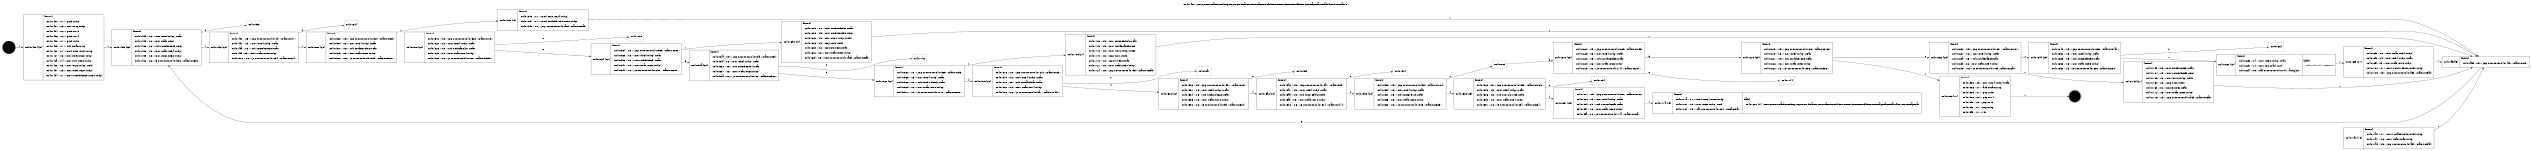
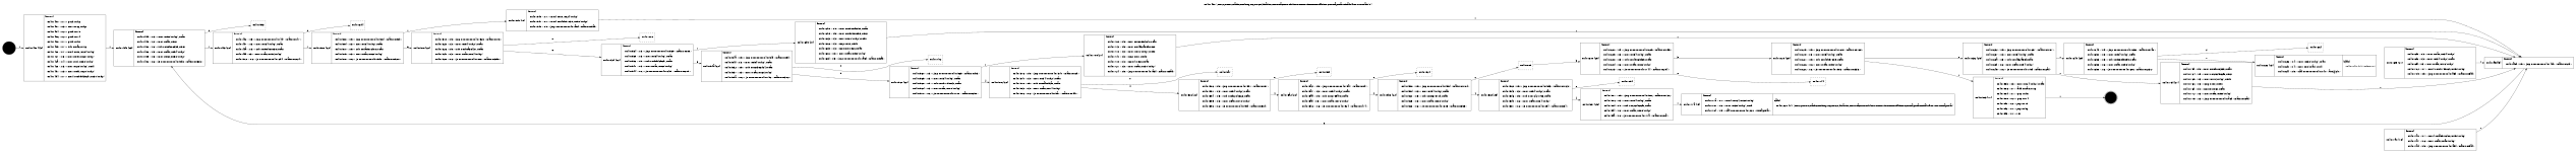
  digraph {
    label="0x4014b0 (/mnt/c/Users/mathe/Desktop/tcc/POCII/binaries/extr_reactosmodulesrostestswinetestsntdlltime.c_IsLeapYear_Final-ollvm.out::main(0))"
    labelloc=t
    rankdir=LR
    node [shape=record]
    Entry [fillcolor=black height=0.3 shape=circle style=filled width=0.3]
    n2 [label="{\n     0x4014b0 [43]\l\n     | [instrs]\l\n     &nbsp;&nbsp;0x4014b0 \<+1\>: push %rbp\l\n     &nbsp;&nbsp;0x4014b1 \<+3\>: mov %rsp,%rbp\l\n     &nbsp;&nbsp;0x4014b4 \<+2\>: push %r15\l\n     &nbsp;&nbsp;0x4014b6 \<+2\>: push %r14\l\n     &nbsp;&nbsp;0x4014b8 \<+1\>: push %rbx\l\n     &nbsp;&nbsp;0x4014b9 \<+7\>: sub $0xa8,%rsp\l\n     &nbsp;&nbsp;0x4014c0 \<+7\>: movl $0x0,-0x24(%rbp)\l\n     &nbsp;&nbsp;0x4014c7 \<+3\>: mov %edi,-0x28(%rbp)\l\n     &nbsp;&nbsp;0x4014ca \<+4\>: mov %rsi,-0x30(%rbp)\l\n     &nbsp;&nbsp;0x4014ce \<+3\>: mov -0x28(%rbp),%edi\l\n     &nbsp;&nbsp;0x4014d1 \<+3\>: mov %edi,-0x20(%rbp)\l\n     &nbsp;&nbsp;0x4014d4 \<+7\>: movl $0xbddcb6f7,-0x50(%rbp)\l\n  }"]
    n3 [label="{\n     0x4014db [23]\l\n     | [instrs]\l\n     &nbsp;&nbsp;0x4014db \<+3\>: mov -0x50(%rbp),%eax\l\n     &nbsp;&nbsp;0x4014de \<+2\>: mov %eax,%ecx\l\n     &nbsp;&nbsp;0x4014e0 \<+6\>: sub $0x8f006339,%ecx\l\n     &nbsp;&nbsp;0x4014e6 \<+3\>: mov %eax,-0x54(%rbp)\l\n     &nbsp;&nbsp;0x4014e9 \<+3\>: mov %ecx,-0x58(%rbp)\l\n     &nbsp;&nbsp;0x4014ec \<+6\>: je 00000000004019b3 \<main+0x503\>\l\n  }"]
    n4 [label="{\n     0x4019b3\l\n  }" style=dashed]
    n5 [label="{\n     0x4014f2 [22]\l\n     | [instrs]\l\n     &nbsp;&nbsp;0x4014f2 \<+5\>: jmp 00000000004014f7 \<main+0x47\>\l\n     &nbsp;&nbsp;0x4014f7 \<+3\>: mov -0x54(%rbp),%eax\l\n     &nbsp;&nbsp;0x4014fa \<+5\>: sub $0x90be085e,%eax\l\n     &nbsp;&nbsp;0x4014ff \<+3\>: mov %eax,-0x5c(%rbp)\l\n     &nbsp;&nbsp;0x401502 \<+6\>: je 00000000004016d4 \<main+0x224\>\l\n  }"]
    n6 [label="{\n     0x4016d4\l\n  }" style=dashed]
    n7 [label="{\n     0x401508 [22]\l\n     | [instrs]\l\n     &nbsp;&nbsp;0x401508 \<+5\>: jmp 000000000040150d \<main+0x5d\>\l\n     &nbsp;&nbsp;0x40150d \<+3\>: mov -0x54(%rbp),%eax\l\n     &nbsp;&nbsp;0x401510 \<+5\>: sub $0xa851cd08,%eax\l\n     &nbsp;&nbsp;0x401515 \<+3\>: mov %eax,-0x60(%rbp)\l\n     &nbsp;&nbsp;0x401518 \<+6\>: je 00000000004019d0 \<main+0x520\>\l\n  }"]
    n8 [label="{\n     0x4019d0 [19]\l\n     | [instrs]\l\n     &nbsp;&nbsp;0x4019d0 \<+7\>: movl $0x0,-0x24(%rbp)\l\n     &nbsp;&nbsp;0x4019d7 \<+7\>: movl $0x4eb97839,-0x50(%rbp)\l\n     &nbsp;&nbsp;0x4019de \<+5\>: jmp 0000000000401a5f \<main+0x5af\>\l\n  }"]
    n9 [label="{\n     0x40151e [22]\l\n     | [instrs]\l\n     &nbsp;&nbsp;0x40151e \<+5\>: jmp 0000000000401523 \<main+0x73\>\l\n     &nbsp;&nbsp;0x401523 \<+3\>: mov -0x54(%rbp),%eax\l\n     &nbsp;&nbsp;0x401526 \<+5\>: sub $0xb8a3e437,%eax\l\n     &nbsp;&nbsp;0x40152b \<+3\>: mov %eax,-0x64(%rbp)\l\n     &nbsp;&nbsp;0x40152e \<+6\>: je 0000000000401888 \<main+0x3d8\>\l\n  }"]
    Exit [fillcolor=black height=0.3 peripheries=2 shape=circle style=filled width=0.3]
    n11 [label="{\n     0x401a5f [5]\l\n     | [instrs]\l\n     &nbsp;&nbsp;0x401a5f \<+5\>: jmp 00000000004014db \<main+0x2b\>\l\n  }"]
    n12 [label="{\n     0x401888\l\n  }" style=dashed]
    n13 [label="{\n     0x401534 [22]\l\n     | [instrs]\l\n     &nbsp;&nbsp;0x401534 \<+5\>: jmp 0000000000401539 \<main+0x89\>\l\n     &nbsp;&nbsp;0x401539 \<+3\>: mov -0x54(%rbp),%eax\l\n     &nbsp;&nbsp;0x40153c \<+5\>: sub $0xbddcb6f7,%eax\l\n     &nbsp;&nbsp;0x401541 \<+3\>: mov %eax,-0x68(%rbp)\l\n     &nbsp;&nbsp;0x401544 \<+6\>: je 00000000004016b9 \<main+0x209\>\l\n  }"]
    n14 [label="{\n     0x4017a0 [18]\l\n     | [instrs]\l\n     &nbsp;&nbsp;0x4017a0 \<+7\>: movl $0xa851cd08,-0x50(%rbp)\l\n     &nbsp;&nbsp;0x4017a7 \<+6\>: mov %eax,-0xa8(%rbp)\l\n     &nbsp;&nbsp;0x4017ad \<+5\>: jmp 0000000000401a5f \<main+0x5af\>\l\n  }"]
    n15 [label="{\n     0x4016b9 [27]\l\n     | [instrs]\l\n     &nbsp;&nbsp;0x4016b9 \<+5\>: mov $0x58ed9899,%eax\l\n     &nbsp;&nbsp;0x4016be \<+5\>: mov $0x90be085e,%ecx\l\n     &nbsp;&nbsp;0x4016c3 \<+3\>: mov -0x20(%rbp),%edx\l\n     &nbsp;&nbsp;0x4016c6 \<+3\>: cmp $0x2,%edx\l\n     &nbsp;&nbsp;0x4016c9 \<+3\>: cmovne %ecx,%eax\l\n     &nbsp;&nbsp;0x4016cc \<+3\>: mov %eax,-0x50(%rbp)\l\n     &nbsp;&nbsp;0x4016cf \<+5\>: jmp 0000000000401a5f \<main+0x5af\>\l\n  }"]
    n16 [label="{\n     0x40154a [22]\l\n     | [instrs]\l\n     &nbsp;&nbsp;0x40154a \<+5\>: jmp 000000000040154f \<main+0x9f\>\l\n     &nbsp;&nbsp;0x40154f \<+3\>: mov -0x54(%rbp),%eax\l\n     &nbsp;&nbsp;0x401552 \<+5\>: sub $0xccbe6dc4,%eax\l\n     &nbsp;&nbsp;0x401557 \<+3\>: mov %eax,-0x6c(%rbp)\l\n     &nbsp;&nbsp;0x40155a \<+6\>: je 00000000004017b2 \<main+0x302\>\l\n  }"]
    n17 [label="{\n     0x4017b2\l\n  }" style=dashed]
    n18 [label="{\n     0x401560 [22]\l\n     | [instrs]\l\n     &nbsp;&nbsp;0x401560 \<+5\>: jmp 0000000000401565 \<main+0xb5\>\l\n     &nbsp;&nbsp;0x401565 \<+3\>: mov -0x54(%rbp),%eax\l\n     &nbsp;&nbsp;0x401568 \<+5\>: sub $0xd17590cb,%eax\l\n     &nbsp;&nbsp;0x40156d \<+3\>: mov %eax,-0x70(%rbp)\l\n     &nbsp;&nbsp;0x401570 \<+6\>: je 000000000040170e \<main+0x25e\>\l\n  }"]
    n19 [label="{\n     0x4016f9 [21]\l\n     | [instrs]\l\n     &nbsp;&nbsp;0x4016f9 \<+3\>: mov %eax,-0x34(%rbp)\l\n     &nbsp;&nbsp;0x4016fc \<+3\>: mov -0x34(%rbp),%eax\l\n     &nbsp;&nbsp;0x4016ff \<+3\>: mov %eax,-0x1c(%rbp)\l\n     &nbsp;&nbsp;0x401702 \<+7\>: movl $0xd17590cb,-0x50(%rbp)\l\n     &nbsp;&nbsp;0x401709 \<+5\>: jmp 0000000000401a5f \<main+0x5af\>\l\n  }"]
    n20 [label="{\n     0x40170e [27]\l\n     | [instrs]\l\n     &nbsp;&nbsp;0x40170e \<+5\>: mov $0x68e8cb2b,%eax\l\n     &nbsp;&nbsp;0x401713 \<+5\>: mov $0x4f32aeef,%ecx\l\n     &nbsp;&nbsp;0x401718 \<+3\>: mov -0x1c(%rbp),%edx\l\n     &nbsp;&nbsp;0x40171b \<+3\>: cmp $0x1,%edx\l\n     &nbsp;&nbsp;0x40171e \<+3\>: cmovl %ecx,%eax\l\n     &nbsp;&nbsp;0x401721 \<+3\>: mov %eax,-0x50(%rbp)\l\n     &nbsp;&nbsp;0x401724 \<+5\>: jmp 0000000000401a5f \<main+0x5af\>\l\n  }"]
    n21 [label="{\n     0x401576 [22]\l\n     | [instrs]\l\n     &nbsp;&nbsp;0x401576 \<+5\>: jmp 000000000040157b \<main+0xcb\>\l\n     &nbsp;&nbsp;0x40157b \<+3\>: mov -0x54(%rbp),%eax\l\n     &nbsp;&nbsp;0x40157e \<+5\>: sub $0xeab8f6a8,%eax\l\n     &nbsp;&nbsp;0x401583 \<+3\>: mov %eax,-0x74(%rbp)\l\n     &nbsp;&nbsp;0x401586 \<+6\>: je 00000000004019a7 \<main+0x4f7\>\l\n  }"]
    n22 [label="{\n     0x401664\l\n  }" style=dashed]
    n23 [label="{\n     0x4019a7\l\n  }" style=dashed]
    n24 [label="{\n     0x40158c [22]\l\n     | [instrs]\l\n     &nbsp;&nbsp;0x40158c \<+5\>: jmp 0000000000401591 \<main+0xe1\>\l\n     &nbsp;&nbsp;0x401591 \<+3\>: mov -0x54(%rbp),%eax\l\n     &nbsp;&nbsp;0x401594 \<+5\>: sub $0xf610b368,%eax\l\n     &nbsp;&nbsp;0x401599 \<+3\>: mov %eax,-0x78(%rbp)\l\n     &nbsp;&nbsp;0x40159c \<+6\>: je 00000000004019bf \<main+0x50f\>\l\n  }"]
    n25 [label="{\n     0x4016ec [13]\l\n     | [instrs]\l\n     &nbsp;&nbsp;0x4016ec \<+4\>: mov -0x30(%rbp),%rax\l\n     &nbsp;&nbsp;0x4016f0 \<+4\>: mov 0x8(%rax),%rdi\l\n     &nbsp;&nbsp;0x4016f4 \<+5\>: call 0000000000401040 \<atoi@plt\>\l\n     | [calls]\l\n     &nbsp;&nbsp;0x401040 \{1\} (unknown)\l\n  }"]
    n26 [label="{\n     0x4019bf\l\n  }" style=dashed]
    n27 [label="{\n     0x4015a2 [22]\l\n     | [instrs]\l\n     &nbsp;&nbsp;0x4015a2 \<+5\>: jmp 00000000004015a7 \<main+0xf7\>\l\n     &nbsp;&nbsp;0x4015a7 \<+3\>: mov -0x54(%rbp),%eax\l\n     &nbsp;&nbsp;0x4015aa \<+5\>: sub $0xc7e9a7e,%eax\l\n     &nbsp;&nbsp;0x4015af \<+3\>: mov %eax,-0x7c(%rbp)\l\n     &nbsp;&nbsp;0x4015b2 \<+6\>: je 0000000000401924 \<main+0x474\>\l\n  }"]
    n28 [label="{\n     0x40164b [25]\l\n     | [instrs]\l\n     &nbsp;&nbsp;0x40164b \<+5\>: jmp 0000000000401650 \<main+0x1a0\>\l\n     &nbsp;&nbsp;0x401650 \<+3\>: mov -0x54(%rbp),%eax\l\n     &nbsp;&nbsp;0x401653 \<+5\>: sub $0x58ed9899,%eax\l\n     &nbsp;&nbsp;0x401658 \<+6\>: mov %eax,-0x98(%rbp)\l\n     &nbsp;&nbsp;0x40165e \<+6\>: je 00000000004016ec \<main+0x23c\>\l\n  }"]
    n29 [label="{\n     0x401924\l\n  }" style=dashed]
    n30 [label="{\n     0x4015b8 [22]\l\n     | [instrs]\l\n     &nbsp;&nbsp;0x4015b8 \<+5\>: jmp 00000000004015bd \<main+0x10d\>\l\n     &nbsp;&nbsp;0x4015bd \<+3\>: mov -0x54(%rbp),%eax\l\n     &nbsp;&nbsp;0x4015c0 \<+5\>: sub $0xe67e70b,%eax\l\n     &nbsp;&nbsp;0x4015c5 \<+3\>: mov %eax,-0x80(%rbp)\l\n     &nbsp;&nbsp;0x4015c8 \<+6\>: je 0000000000401805 \<main+0x355\>\l\n  }"]
    n31 [label="{\n     0x40175f [27]\l\n     | [instrs]\l\n     &nbsp;&nbsp;0x40175f \<+5\>: mov $0x8f006339,%eax\l\n     &nbsp;&nbsp;0x401764 \<+5\>: mov $0x26d9c6f5,%ecx\l\n     &nbsp;&nbsp;0x401769 \<+3\>: mov -0x1c(%rbp),%edx\l\n     &nbsp;&nbsp;0x40176c \<+3\>: cmp $0x0,%edx\l\n     &nbsp;&nbsp;0x40176f \<+3\>: cmove %ecx,%eax\l\n     &nbsp;&nbsp;0x401772 \<+3\>: mov %eax,-0x50(%rbp)\l\n     &nbsp;&nbsp;0x401775 \<+5\>: jmp 0000000000401a5f \<main+0x5af\>\l\n  }"]
    n32 [label="{\n     0x401805\l\n  }" style=dashed]
    n33 [label="{\n     0x4015ce [25]\l\n     | [instrs]\l\n     &nbsp;&nbsp;0x4015ce \<+5\>: jmp 00000000004015d3 \<main+0x123\>\l\n     &nbsp;&nbsp;0x4015d3 \<+3\>: mov -0x54(%rbp),%eax\l\n     &nbsp;&nbsp;0x4015d6 \<+5\>: sub $0x1c421753,%eax\l\n     &nbsp;&nbsp;0x4015db \<+6\>: mov %eax,-0x84(%rbp)\l\n     &nbsp;&nbsp;0x4015e1 \<+6\>: je 0000000000401894 \<main+0x3e4\>\l\n  }"]
    n34 [label="{\n     0x401632 [25]\l\n     | [instrs]\l\n     &nbsp;&nbsp;0x401632 \<+5\>: jmp 0000000000401637 \<main+0x187\>\l\n     &nbsp;&nbsp;0x401637 \<+3\>: mov -0x54(%rbp),%eax\l\n     &nbsp;&nbsp;0x40163a \<+5\>: sub $0x4f32aeef,%eax\l\n     &nbsp;&nbsp;0x40163f \<+6\>: mov %eax,-0x94(%rbp)\l\n     &nbsp;&nbsp;0x401645 \<+6\>: je 000000000040175f \<main+0x2af\>\l\n  }"]
    n35 [label="{\n     0x401600 [25]\l\n     | [instrs]\l\n     &nbsp;&nbsp;0x401600 \<+5\>: jmp 0000000000401605 \<main+0x155\>\l\n     &nbsp;&nbsp;0x401605 \<+3\>: mov -0x54(%rbp),%eax\l\n     &nbsp;&nbsp;0x401608 \<+5\>: sub $0x49069f89,%eax\l\n     &nbsp;&nbsp;0x40160d \<+6\>: mov %eax,-0x8c(%rbp)\l\n     &nbsp;&nbsp;0x401613 \<+6\>: je 0000000000401744 \<main+0x294\>\l\n  }"]
    n36 [label="{\n     0x401894\l\n  }" style=dashed]
    n37 [label="{\n     0x4015e7 [25]\l\n     | [instrs]\l\n     &nbsp;&nbsp;0x4015e7 \<+5\>: jmp 00000000004015ec \<main+0x13c\>\l\n     &nbsp;&nbsp;0x4015ec \<+3\>: mov -0x54(%rbp),%eax\l\n     &nbsp;&nbsp;0x4015ef \<+5\>: sub $0x26d9c6f5,%eax\l\n     &nbsp;&nbsp;0x4015f4 \<+6\>: mov %eax,-0x88(%rbp)\l\n     &nbsp;&nbsp;0x4015fa \<+6\>: je 000000000040177a \<main+0x2ca\>\l\n  }"]
    n38 [label="{\n     0x4019e3 [17]\l\n     | [instrs]\l\n     &nbsp;&nbsp;0x4019e3 \<+3\>: mov -0x24(%rbp),%eax\l\n     &nbsp;&nbsp;0x4019e6 \<+7\>: add $0xa8,%rsp\l\n     &nbsp;&nbsp;0x4019ed \<+1\>: pop %rbx\l\n     &nbsp;&nbsp;0x4019ee \<+2\>: pop %r14\l\n     &nbsp;&nbsp;0x4019f0 \<+2\>: pop %r15\l\n     &nbsp;&nbsp;0x4019f2 \<+1\>: pop %rbp\l\n     &nbsp;&nbsp;0x4019f3 \<+1\>: ret\l\n  }"]
    n39 [label="{\n     0x40177a [15]\l\n     | [instrs]\l\n     &nbsp;&nbsp;0x40177a \<+7\>: movl $0x64,-0x38(%rbp)\l\n     &nbsp;&nbsp;0x401781 \<+3\>: mov -0x38(%rbp),%edi\l\n     &nbsp;&nbsp;0x401784 \<+5\>: call 0000000000401220 \<IsLeapYear\>\l\n     | [calls]\l\n     &nbsp;&nbsp;0x401220 \{1\} (/mnt/c/Users/mathe/Desktop/tcc/POCII/binaries/extr_reactosmodulesrostestswinetestsntdlltime.c_IsLeapYear_Final-ollvm.out::IsLeapYear)\l\n  }"]
    n40 [label="{\n     0x401619 [25]\l\n     | [instrs]\l\n     &nbsp;&nbsp;0x401619 \<+5\>: jmp 000000000040161e \<main+0x16e\>\l\n     &nbsp;&nbsp;0x40161e \<+3\>: mov -0x54(%rbp),%eax\l\n     &nbsp;&nbsp;0x401621 \<+5\>: sub $0x4eb97839,%eax\l\n     &nbsp;&nbsp;0x401626 \<+6\>: mov %eax,-0x90(%rbp)\l\n     &nbsp;&nbsp;0x40162c \<+6\>: je 00000000004019e3 \<main+0x533\>\l\n  }"]
    n41 [label="{\n     0x401744\l\n  }" style=dashed]
    Entry -> n2 [label=" 1"]
    n2 -> n3 [label=" 1"]
    n3 -> n4 [label=" 0"]
    n3 -> n5 [label=" 7"]
    n5 -> n6 [label=" 0"]
    n5 -> n7 [label=" 7"]
    n7 -> n8 [label=" 1"]
+   n7 -> n9 [label=" 6"]
    n8 -> n11 [label=" 1"]
    n9 -> n12 [label=" 0"]
    n9 -> n13 [label=" 6"]
    n11 -> n3 [label=" 6"]
    n13 -> n15 [label=" 7"]
    n13 -> n16 [label=" 5"]
    n14 -> n11 [label=" 1"]
    n15 -> n11 [label=" 1"]
    n16 -> n17 [label=" 0"]
    n16 -> n18 [label=" 5"]
    n18 -> n20 [label=" 1"]
    n18 -> n21 [label=" 4"]
    n19 -> n11 [label=" 1"]
    n20 -> n11 [label=" 1"]
    n21 -> n23 [label=" 0"]
    n21 -> n24 [label=" 4"]
    n24 -> n26 [label=" 0"]
    n24 -> n27 [label=" 4"]
-   n25 -> n19 [label=" 1"]
    n27 -> n29 [label=" 0"]
    n27 -> n30 [label=" 4"]
    n28 -> n22 [label=" 2"]
    n28 -> n25 [label=" 1"]
    n30 -> n32 [label=" 0"]
    n30 -> n33 [label=" 4"]
    n31 -> n11 [label=" 1"]
    n32 -> n35 [label=" 3"]
    n33 -> n36 [label=" 0"]
    n33 -> n37 [label=" 4"]
    n34 -> n28 [label=" 1"]
    n34 -> n31 [label=" 1"]
    n35 -> n40 [label=" 3"]
    n35 -> n41 [label=" 0"]
    n37 -> n39 [label=" 1"]
    n38 -> Exit [label=" 1"]
    n40 -> n34 [label=" 2"]
    n40 -> n38 [label=" 1"]
  }
